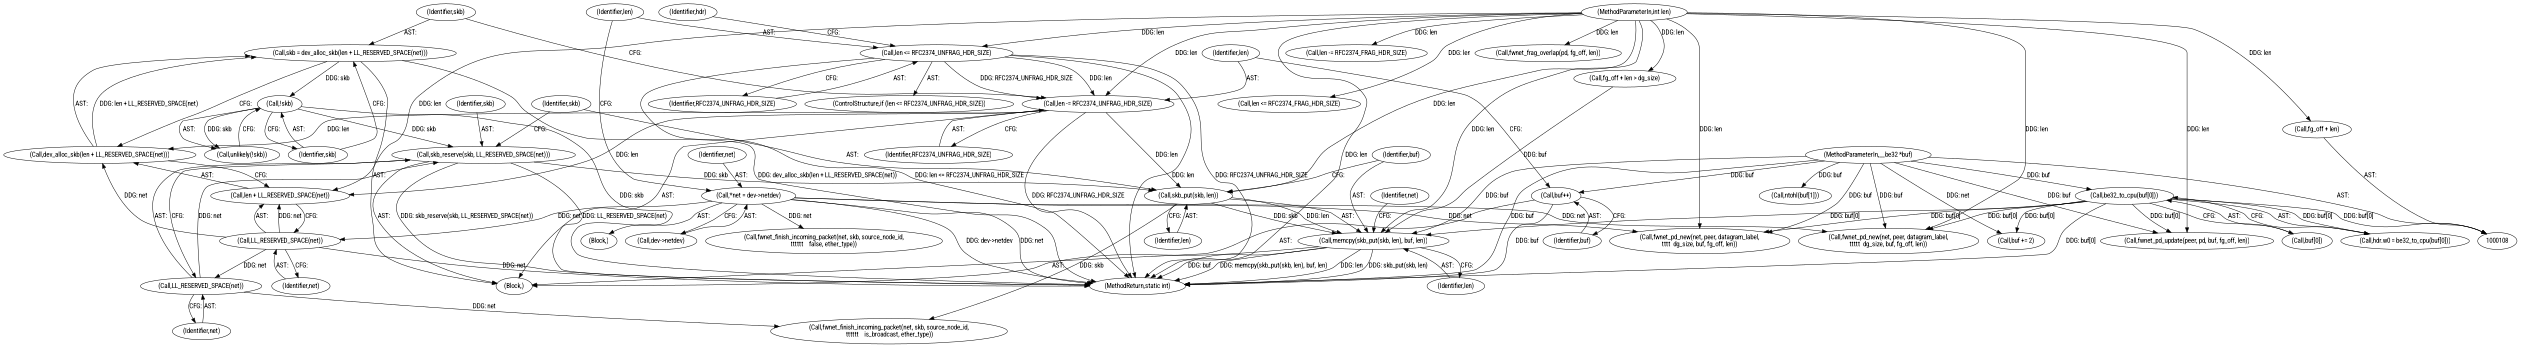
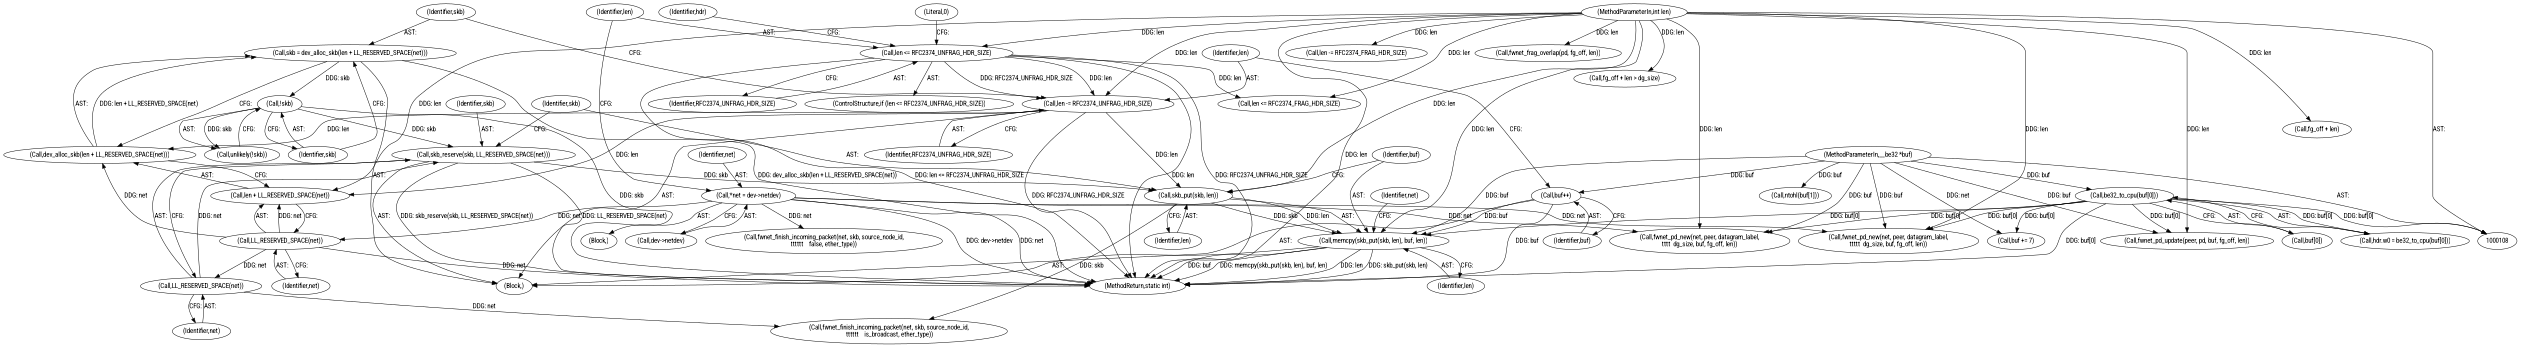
  digraph {
    fontname="Roboto Condensed"
    node [fontname="Roboto Condensed"]
    edge [fontname="Roboto Condensed"]
    n1 [label="(Call,memcpy(skb_put(skb, len), buf, len))"]
    n2 [label="(MethodReturn,static int)"]
    n3 [label="(Block,)"]
    n4 [label="(Identifier,len)"]
    n5 [label="(Call,skb_put(skb, len))"]
    n6 [label="(Call,fwnet_finish_incoming_packet(net, skb, source_node_id,\n \t\t\t\t\t\t    is_broadcast, ether_type))"]
    n7 [label="(Identifier,len)"]
    n8 [label="(Call,skb_reserve(skb, LL_RESERVED_SPACE(net)))"]
    n9 [label="(Call,LL_RESERVED_SPACE(net))"]
    n10 [label="(Identifier,net)"]
    n11 [label="(Call,!skb)"]
    n12 [label="(Identifier,skb)"]
    n13 [label="(Call,unlikely(!skb))"]
    n14 [label="(Call,skb = dev_alloc_skb(len + LL_RESERVED_SPACE(net)))"]
    n15 [label="(Call,dev_alloc_skb(len + LL_RESERVED_SPACE(net)))"]
    n16 [label="(Call,len + LL_RESERVED_SPACE(net))"]
    n17 [label="(Call,LL_RESERVED_SPACE(net))"]
    n18 [label="(Call,len -= RFC2374_UNFRAG_HDR_SIZE)"]
    n19 [label="(Identifier,RFC2374_UNFRAG_HDR_SIZE)"]
    n20 [label="(Call,len <= RFC2374_UNFRAG_HDR_SIZE)"]
    n21 [label="(Call,len <= RFC2374_FRAG_HDR_SIZE)"]
    n22 [label="(Identifier,RFC2374_UNFRAG_HDR_SIZE)"]
    n23 [label="(ControlStructure,if (len <= RFC2374_UNFRAG_HDR_SIZE))"]
    n24 [label="(MethodParameterIn,int len)"]
    n25 [label="(Call,len -= RFC2374_FRAG_HDR_SIZE)"]
    n26 [label="(Call,fg_off + len > dg_size)"]
    n27 [label="(Call,fwnet_frag_overlap(pd, fg_off, len))"]
    n28 [label="(Call,fwnet_pd_new(net, peer, datagram_label,\n\t\t\t\t  dg_size, buf, fg_off, len))"]
    n29 [label="(Call,fwnet_pd_update(peer, pd, buf, fg_off, len))"]
    n30 [label="(Call,fwnet_pd_new(net, peer, datagram_label,\n\t\t\t\t\t  dg_size, buf, fg_off, len))"]
    n31 [label="(Call,fg_off + len)"]
    1000108
    n33 [label="(Identifier,net)"]
    n34 [label="(Call,*net = dev->netdev)"]
    n35 [label="(Block,)"]
    n36 [label="(Call,dev->netdev)"]
    n37 [label="(Call,fwnet_finish_incoming_packet(net, skb, source_node_id,\n\t\t\t\t\t\t    false, ether_type))"]
    n38 [label="(Call,be32_to_cpu(buf[0]))"]
-   n39 [label="(Call,buf += 2)"]
+   n39 [label="(Call,buf += 7)"]
    n40 [label="(Call,buf[0])"]
    n41 [label="(Call,hdr.w0 = be32_to_cpu(buf[0]))"]
    n42 [label="(Call,buf++)"]
    n43 [label="(Identifier,buf)"]
    n44 [label="(MethodParameterIn,__be32 *buf)"]
    n45 [label="(Call,ntohl(buf[1]))"]
    n46 [label="(Identifier,skb)"]
    n47 [label="(Identifier,skb)"]
    n48 [label="(Identifier,buf)"]
    n49 [label="(Identifier,net)"]
    n50 [label="(Identifier,len)"]
    n51 [label="(Identifier,skb)"]
    n52 [label="(Identifier,net)"]
    n53 [label="(Identifier,len)"]
    n54 [label="(Identifier,hdr)"]
+   n55 [label="(Literal,0)"]
    n1 -> n2 [label="DDG: len"]
    n1 -> n2 [label="DDG: skb_put(skb, len)"]
    n1 -> n2 [label="DDG: buf"]
    n1 -> n2 [label="DDG: memcpy(skb_put(skb, len), buf, len)"]
    n1 -> n3 [label="AST: "]
    n1 -> n4 [label="CFG: "]
    n4 -> n1 [label="AST: "]
    n5 -> n1 [label="AST: "]
    n5 -> n1 [label="DDG: skb"]
    n5 -> n1 [label="DDG: len"]
    n5 -> n6 [label="DDG: skb"]
    n5 -> n7 [label="CFG: "]
    n7 -> n5 [label="AST: "]
    n8 -> n2 [label="DDG: skb_reserve(skb, LL_RESERVED_SPACE(net))"]
    n8 -> n2 [label="DDG: LL_RESERVED_SPACE(net)"]
    n8 -> n3 [label="AST: "]
    n8 -> n5 [label="DDG: skb"]
    n8 -> n9 [label="CFG: "]
    n9 -> n6 [label="DDG: net"]
    n9 -> n8 [label="AST: "]
    n9 -> n8 [label="DDG: net"]
    n9 -> n10 [label="CFG: "]
    n10 -> n9 [label="AST: "]
    n11 -> n2 [label="DDG: skb"]
    n11 -> n8 [label="DDG: skb"]
    n11 -> n12 [label="CFG: "]
    n11 -> n13 [label="AST: "]
    n11 -> n13 [label="DDG: skb"]
    n12 -> n11 [label="AST: "]
    n12 -> n14 [label="CFG: "]
    n13 -> n11 [label="CFG: "]
    n14 -> n2 [label="DDG: dev_alloc_skb(len + LL_RESERVED_SPACE(net))"]
    n14 -> n3 [label="AST: "]
    n14 -> n11 [label="DDG: skb"]
    n14 -> n15 [label="CFG: "]
    n15 -> n14 [label="AST: "]
    n15 -> n14 [label="DDG: len + LL_RESERVED_SPACE(net)"]
    n15 -> n16 [label="CFG: "]
    n16 -> n15 [label="AST: "]
    n16 -> n17 [label="CFG: "]
    n17 -> n2 [label="DDG: net"]
    n17 -> n9 [label="DDG: net"]
    n17 -> n15 [label="DDG: net"]
    n17 -> n16 [label="AST: "]
    n17 -> n16 [label="DDG: net"]
    n17 -> n33 [label="CFG: "]
    n18 -> n2 [label="DDG: RFC2374_UNFRAG_HDR_SIZE"]
    n18 -> n3 [label="AST: "]
    n18 -> n5 [label="DDG: len"]
    n18 -> n15 [label="DDG: len"]
    n18 -> n16 [label="DDG: len"]
    n18 -> n19 [label="CFG: "]
    n19 -> n18 [label="AST: "]
    n20 -> n2 [label="DDG: len <= RFC2374_UNFRAG_HDR_SIZE"]
    n20 -> n2 [label="DDG: len"]
    n20 -> n2 [label="DDG: RFC2374_UNFRAG_HDR_SIZE"]
    n20 -> n18 [label="DDG: RFC2374_UNFRAG_HDR_SIZE"]
    n20 -> n18 [label="DDG: len"]
+   n20 -> n21 [label="DDG: len"]
    n20 -> n22 [label="CFG: "]
    n20 -> n23 [label="AST: "]
    n22 -> n20 [label="AST: "]
    n24 -> n1 [label="DDG: len"]
    n24 -> n2 [label="DDG: len"]
    n24 -> n5 [label="DDG: len"]
    n24 -> n16 [label="DDG: len"]
    n24 -> n18 [label="DDG: len"]
    n24 -> n20 [label="DDG: len"]
    n24 -> n21 [label="DDG: len"]
    n24 -> n25 [label="DDG: len"]
    n24 -> n26 [label="DDG: len"]
    n24 -> n27 [label="DDG: len"]
    n24 -> n28 [label="DDG: len"]
    n24 -> n29 [label="DDG: len"]
    n24 -> n30 [label="DDG: len"]
    n24 -> n31 [label="DDG: len"]
-   n31 -> 1000108 [label="AST: "]
+   n24 -> 1000108 [label="AST: "]
    n33 -> n17 [label="AST: "]
    n34 -> n2 [label="DDG: dev->netdev"]
    n34 -> n2 [label="DDG: net"]
    n34 -> n17 [label="DDG: net"]
    n34 -> n28 [label="DDG: net"]
    n34 -> n30 [label="DDG: net"]
    n34 -> n35 [label="AST: "]
    n34 -> n36 [label="CFG: "]
    n34 -> n37 [label="DDG: net"]
    n36 -> n34 [label="AST: "]
    n38 -> n1 [label="DDG: buf[0]"]
    n38 -> n2 [label="DDG: buf[0]"]
    n38 -> n28 [label="DDG: buf[0]"]
    n38 -> n29 [label="DDG: buf[0]"]
    n38 -> n30 [label="DDG: buf[0]"]
    n38 -> 1000108 [label="DDG: buf[0]"]
    n38 -> n39 [label="DDG: buf[0]"]
    n38 -> n40 [label="CFG: "]
    n38 -> n41 [label="AST: "]
    n38 -> n41 [label="DDG: buf[0]"]
    n40 -> n38 [label="AST: "]
    n41 -> n38 [label="CFG: "]
-   n26 -> n1 [label="DDG: buf"]
+   n42 -> n1 [label="DDG: buf"]
    n42 -> n2 [label="DDG: buf"]
    n42 -> n3 [label="AST: "]
    n42 -> n43 [label="CFG: "]
    n43 -> n42 [label="AST: "]
    n44 -> n1 [label="DDG: buf"]
-   n44 -> n2 [label="DDG: buf"]
    n44 -> n28 [label="DDG: buf"]
    n44 -> n29 [label="DDG: buf"]
    n44 -> n30 [label="DDG: buf"]
    n44 -> 1000108 [label="AST: "]
    n44 -> n38 [label="DDG: buf"]
    n44 -> n39 [label="DDG: net"]
    n44 -> n42 [label="DDG: buf"]
    n44 -> n45 [label="DDG: buf"]
    n46 -> n14 [label="AST: "]
    n46 -> n18 [label="CFG: "]
    n47 -> n8 [label="AST: "]
    n48 -> n1 [label="AST: "]
    n48 -> n5 [label="CFG: "]
    n49 -> n1 [label="CFG: "]
    n50 -> n20 [label="AST: "]
    n50 -> n34 [label="CFG: "]
    n51 -> n5 [label="AST: "]
    n51 -> n8 [label="CFG: "]
    n52 -> n34 [label="AST: "]
    n53 -> n18 [label="AST: "]
    n53 -> n42 [label="CFG: "]
    n54 -> n20 [label="CFG: "]
+   n55 -> n20 [label="CFG: "]
  }
